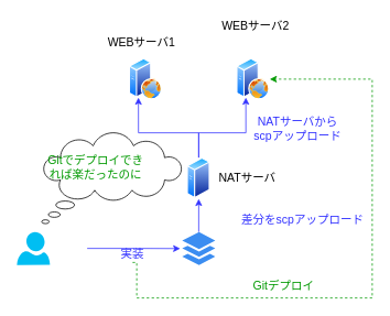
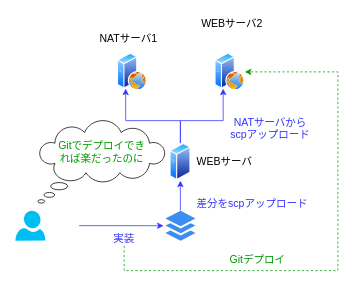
  <mxCell id="0" />
  <mxCell id="1" parent="0" />
  <mxCell id="2" style="edgeStyle=orthogonalEdgeStyle;rounded=0;orthogonalLoop=1;jettySize=auto;html=1;entryX=0.25;entryY=1;entryDx=0;entryDy=0;fontSize=14;strokeColor=#3333FF;" edge="1" parent="1" source="4" target="5"><mxGeometry relative="1" as="geometry"><Array as="points"><mxPoint x="240" y="160" /><mxPoint x="167" y="160" /></Array></mxGeometry></mxCell>
  <mxCell id="3" style="edgeStyle=orthogonalEdgeStyle;rounded=0;orthogonalLoop=1;jettySize=auto;html=1;entryX=0.25;entryY=1;entryDx=0;entryDy=0;fontSize=14;strokeColor=#3333FF;" edge="1" parent="1" source="4" target="6"><mxGeometry relative="1" as="geometry"><Array as="points"><mxPoint x="240" y="160" /><mxPoint x="297" y="160" /></Array></mxGeometry></mxCell>
  <mxCell id="4" value="" style="aspect=fixed;perimeter=ellipsePerimeter;html=1;align=center;shadow=0;dashed=0;spacingTop=3;image;image=img/lib/active_directory/generic_server.svg;" vertex="1" parent="1"><mxGeometry x="226" y="190" width="28.0" height="50" as="geometry" /></mxCell>
  <mxCell id="5" value="" style="aspect=fixed;perimeter=ellipsePerimeter;html=1;align=center;shadow=0;dashed=0;spacingTop=3;image;image=img/lib/active_directory/web_server.svg;" vertex="1" parent="1"><mxGeometry x="156" y="70" width="40" height="50" as="geometry" /></mxCell>
  <mxCell id="6" value="" style="aspect=fixed;perimeter=ellipsePerimeter;html=1;align=center;shadow=0;dashed=0;spacingTop=3;image;image=img/lib/active_directory/web_server.svg;" vertex="1" parent="1"><mxGeometry x="286" y="70" width="40" height="50" as="geometry" /></mxCell>
- <mxCell id="7" value="WEBサーバ1" style="text;html=1;strokeColor=none;fillColor=none;align=center;verticalAlign=middle;whiteSpace=wrap;rounded=0;fontSize=14;" vertex="1" parent="1"><mxGeometry x="126" y="40" width="90" height="20" as="geometry" /></mxCell>
+ <mxCell id="7" value="NATサーバ1" style="text;html=1;strokeColor=none;fillColor=none;align=center;verticalAlign=middle;whiteSpace=wrap;rounded=0;fontSize=14;" vertex="1" parent="1"><mxGeometry x="126" y="40" width="90" height="20" as="geometry" /></mxCell>
  <mxCell id="8" value="WEBサーバ2" style="text;html=1;strokeColor=none;fillColor=none;align=center;verticalAlign=middle;whiteSpace=wrap;rounded=0;fontSize=14;" vertex="1" parent="1"><mxGeometry x="264" y="20" width="90" height="20" as="geometry" /></mxCell>
- <mxCell id="9" value="NATサーバ" style="text;html=1;strokeColor=none;fillColor=none;align=center;verticalAlign=middle;whiteSpace=wrap;rounded=0;fontSize=14;" vertex="1" parent="1"><mxGeometry x="254" y="205" width="90" height="20" as="geometry" /></mxCell>
+ <mxCell id="9" value="WEBサーバ" style="text;html=1;strokeColor=none;fillColor=none;align=center;verticalAlign=middle;whiteSpace=wrap;rounded=0;fontSize=14;" vertex="1" parent="1"><mxGeometry x="254" y="205" width="90" height="20" as="geometry" /></mxCell>
  <mxCell id="10" value="" style="verticalLabelPosition=bottom;html=1;verticalAlign=top;align=center;strokeColor=none;fillColor=#00BEF2;shape=mxgraph.azure.user;fontSize=14;" vertex="1" parent="1"><mxGeometry x="20" y="280" width="40" height="40" as="geometry" /></mxCell>
  <mxCell id="11" style="edgeStyle=orthogonalEdgeStyle;rounded=0;orthogonalLoop=1;jettySize=auto;html=1;entryX=-0.06;entryY=0.505;entryDx=0;entryDy=0;entryPerimeter=0;fontSize=14;strokeColor=#3333FF;" edge="1" parent="1" source="12" target="14"><mxGeometry relative="1" as="geometry" /></mxCell>
  <mxCell id="12" value="" style="shape=image;html=1;verticalAlign=top;verticalLabelPosition=bottom;labelBackgroundColor=#ffffff;imageAspect=0;aspect=fixed;image=https://cdn2.iconfinder.com/data/icons/free-simple-line-mix/48/40-Web_Development-128.png;fontSize=14;" vertex="1" parent="1"><mxGeometry x="65" y="280" width="40" height="40" as="geometry" /></mxCell>
  <mxCell id="13" style="edgeStyle=orthogonalEdgeStyle;rounded=0;orthogonalLoop=1;jettySize=auto;html=1;entryX=0.5;entryY=1;entryDx=0;entryDy=0;fontSize=14;strokeColor=#3333FF;" edge="1" parent="1" source="14" target="4"><mxGeometry relative="1" as="geometry" /></mxCell>
  <mxCell id="14" value="" style="html=1;strokeColor=none;shadow=0;align=center;verticalAlign=top;fillColor=#3B8DF1;shape=mxgraph.gcp2.files;fontSize=14;" vertex="1" parent="1"><mxGeometry x="220" y="280" width="40" height="40" as="geometry" /></mxCell>
  <mxCell id="15" style="edgeStyle=orthogonalEdgeStyle;rounded=0;orthogonalLoop=1;jettySize=auto;html=1;exitX=0.5;exitY=1;exitDx=0;exitDy=0;entryX=1;entryY=0.5;entryDx=0;entryDy=0;fontSize=14;fontColor=#3333FF;dashed=1;strokeColor=#009900;" edge="1" parent="1" source="16" target="6"><mxGeometry relative="1" as="geometry"><Array as="points"><mxPoint x="165" y="360" /><mxPoint x="450" y="360" /><mxPoint x="450" y="95" /></Array></mxGeometry></mxCell>
- <mxCell id="16" value="実装" style="text;html=1;strokeColor=none;fillColor=none;align=center;verticalAlign=middle;whiteSpace=wrap;rounded=0;fontSize=14;fontColor=#3333FF;" vertex="1" parent="1"><mxGeometry x="135" y="297" width="50" height="20" as="geometry" /></mxCell>
- <mxCell id="17" value="差分をscpアップロード" style="text;html=1;strokeColor=none;fillColor=none;align=center;verticalAlign=middle;whiteSpace=wrap;rounded=0;fontSize=14;fontColor=#3333FF;" vertex="1" parent="1"><mxGeometry x="278" y="255" width="176" height="20" as="geometry" /></mxCell>
- <mxCell id="18" value="NATサーバから&lt;br&gt;scpアップロード" style="text;html=1;strokeColor=none;fillColor=none;align=center;verticalAlign=middle;whiteSpace=wrap;rounded=0;fontSize=14;fontColor=#3333FF;" vertex="1" parent="1"><mxGeometry x="300" y="135" width="120" height="40" as="geometry" /></mxCell>
+ <mxCell id="16" value="実装" style="text;html=1;strokeColor=none;fillColor=none;align=center;verticalAlign=middle;whiteSpace=wrap;rounded=0;fontSize=14;fontColor=#3333FF;" vertex="1" parent="1"><mxGeometry x="140" y="307" width="50" height="20" as="geometry" /></mxCell>
+ <mxCell id="17" value="差分をscpアップロード" style="text;html=1;strokeColor=none;fillColor=none;align=center;verticalAlign=middle;whiteSpace=wrap;rounded=0;fontSize=14;fontColor=#3333FF;" vertex="1" parent="1"><mxGeometry x="248" y="260" width="176" height="20" as="geometry" /></mxCell>
+ <mxCell id="18" value="NATサーバから&lt;br&gt;scpアップロード" style="text;html=1;strokeColor=none;fillColor=none;align=center;verticalAlign=middle;whiteSpace=wrap;rounded=0;fontSize=14;fontColor=#3333FF;" vertex="1" parent="1"><mxGeometry x="300" y="150" width="120" height="40" as="geometry" /></mxCell>
  <mxCell id="19" value="" style="whiteSpace=wrap;html=1;shape=mxgraph.basic.cloud_callout;fontSize=14;fontColor=#3333FF;" vertex="1" parent="1"><mxGeometry x="50" y="160" width="170" height="110" as="geometry" /></mxCell>
- <mxCell id="20" value="Gitでデプロイできれば楽だったのに" style="text;html=1;strokeColor=none;fillColor=none;align=center;verticalAlign=middle;whiteSpace=wrap;rounded=0;fontSize=14;fontColor=#009900;" vertex="1" parent="1"><mxGeometry x="52.5" y="171" width="125" height="60" as="geometry" /></mxCell>
+ <mxCell id="20" value="Gitでデプロイできれば楽だったのに" style="text;html=1;strokeColor=none;fillColor=none;align=center;verticalAlign=middle;whiteSpace=wrap;rounded=0;fontSize=14;fontColor=#009900;" vertex="1" parent="1"><mxGeometry x="72.5" y="171" width="125" height="60" as="geometry" /></mxCell>
  <mxCell id="21" value="Gitデプロイ" style="text;html=1;strokeColor=none;fillColor=none;align=center;verticalAlign=middle;whiteSpace=wrap;rounded=0;fontSize=14;fontColor=#009900;" vertex="1" parent="1"><mxGeometry x="286" y="330" width="114" height="30" as="geometry" /></mxCell>
